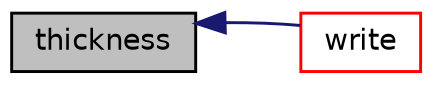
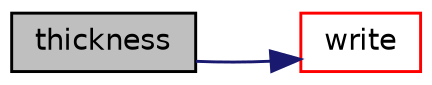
  digraph {
    rankdir=LR
    node [fontname=Helvetica fontsize=10 shape=record]
    n1 [color=black fillcolor=grey75 fontcolor=black height=0.2 label=thickness style=filled width=0.4]
    n2 [color=red height=0.2 label=write width=0.4]
-   n2 -> n1 [color=midnightblue fontname=Helvetica fontsize=10 labelfontname=Helvetica labelfontsize=10 style=solid]
+   n1 -> n2 [color=midnightblue fontname=Helvetica fontsize=10 labelfontname=Helvetica labelfontsize=10 style=solid]
  }
